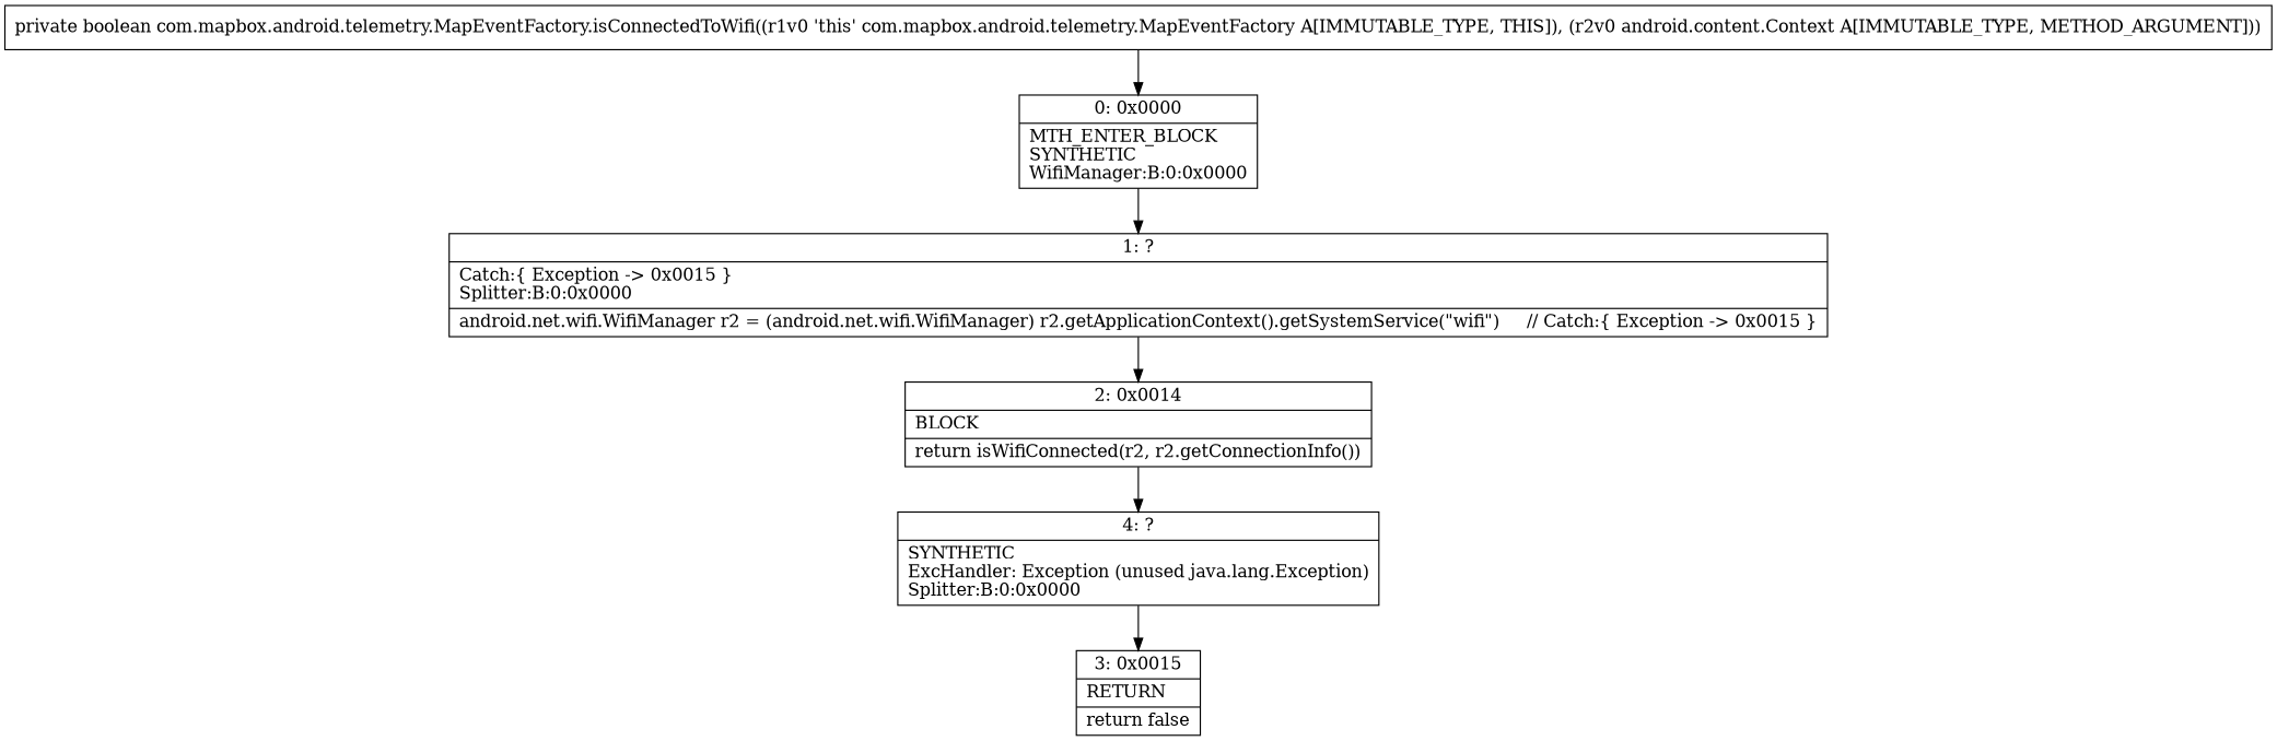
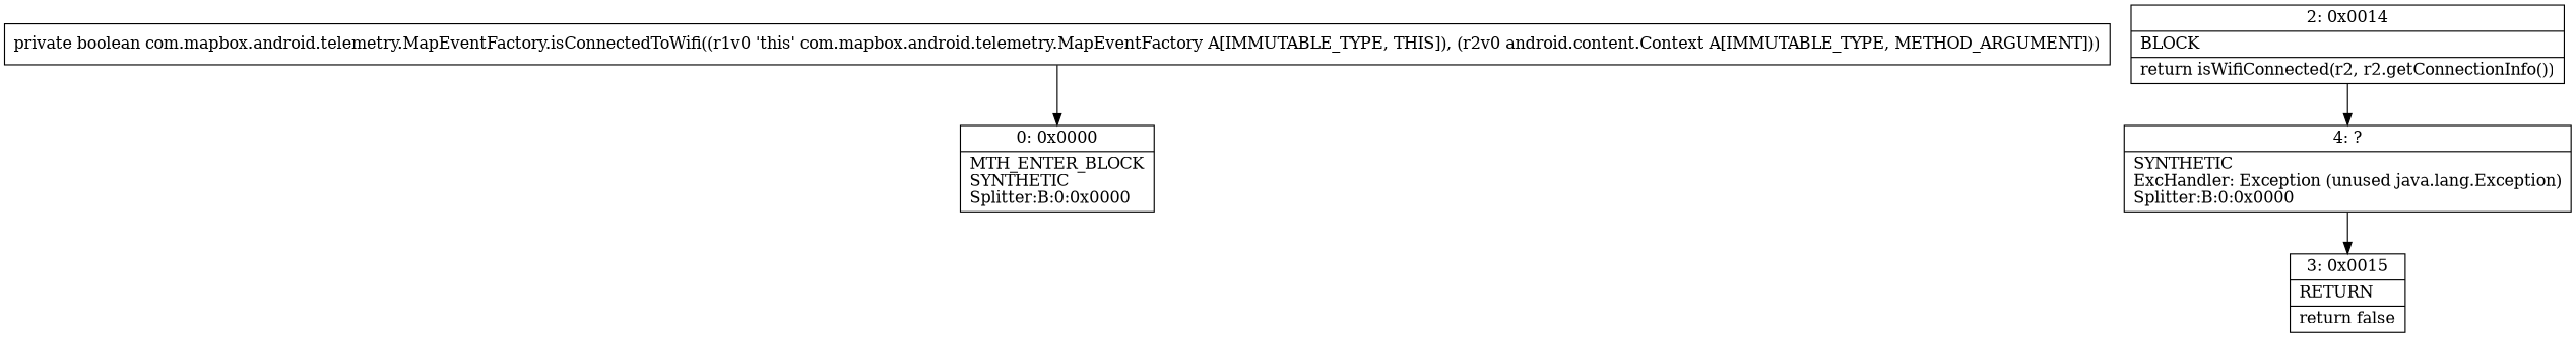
  digraph {
    node [shape=record]
-   n1 [label="{0\:\ 0x0000|MTH_ENTER_BLOCK\lSYNTHETIC\lWifiManager:B:0:0x0000\l}"]
-   n2 [label="{1\:\ ?|Catch:\{ Exception \-\> 0x0015 \}\lSplitter:B:0:0x0000\l|android.net.wifi.WifiManager r2 = (android.net.wifi.WifiManager) r2.getApplicationContext().getSystemService(\"wifi\")     \/\/ Catch:\{ Exception \-\> 0x0015 \}\l}"]
+   n1 [label="{0\:\ 0x0000|MTH_ENTER_BLOCK\lSYNTHETIC\lSplitter:B:0:0x0000\l}"]
    n3 [label="{2\:\ 0x0014|BLOCK\l|return isWifiConnected(r2, r2.getConnectionInfo())\l}"]
    n4 [label="{4\:\ ?|SYNTHETIC\lExcHandler: Exception (unused java.lang.Exception)\lSplitter:B:0:0x0000\l}"]
    n5 [label="{3\:\ 0x0015|RETURN\l|return false\l}"]
    n6 [label="{private boolean com.mapbox.android.telemetry.MapEventFactory.isConnectedToWifi((r1v0 'this' com.mapbox.android.telemetry.MapEventFactory A[IMMUTABLE_TYPE, THIS]), (r2v0 android.content.Context A[IMMUTABLE_TYPE, METHOD_ARGUMENT])) }"]
-   n1 -> n2
-   n2 -> n3
    n3 -> n4
    n4 -> n5
    n6 -> n1
  }
